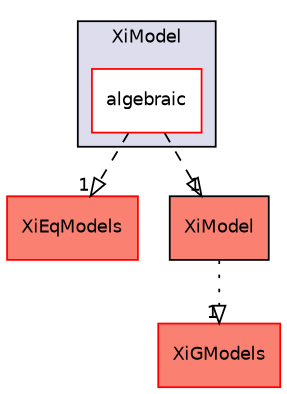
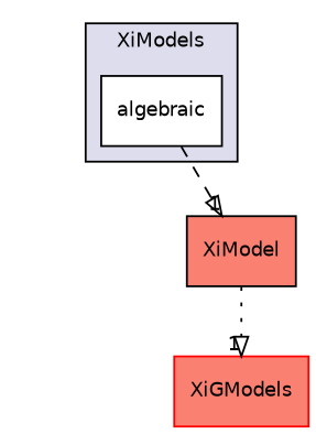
  digraph {
    compound=true
    node [fillcolor=salmon fontname=Helvetica fontsize=10 shape=box style=filled]
    edge [arrowhead=onormal headlabel=1 labeldistance=1.5 labelfontname=Helvetica labelfontsize=10 style=dashed]
-   n1 [fillcolor=white label=algebraic pencolor=black color=red]
-   n2 [color=red label=XiEqModels]
+   n1 [fillcolor=white label=algebraic pencolor=black]
    n3 [label=XiModel]
    n4 [color=red label=XiGModels]
    subgraph cluster_1 {
      bgcolor="#ddddee"
      fontname=Helvetica
      fontsize=10
-     label=XiModel
+     label=XiModels
      pencolor=black
      n1
    }
-   n1 -> n2
    n1 -> n3
    n3 -> n4 [style=dotted]
  }
